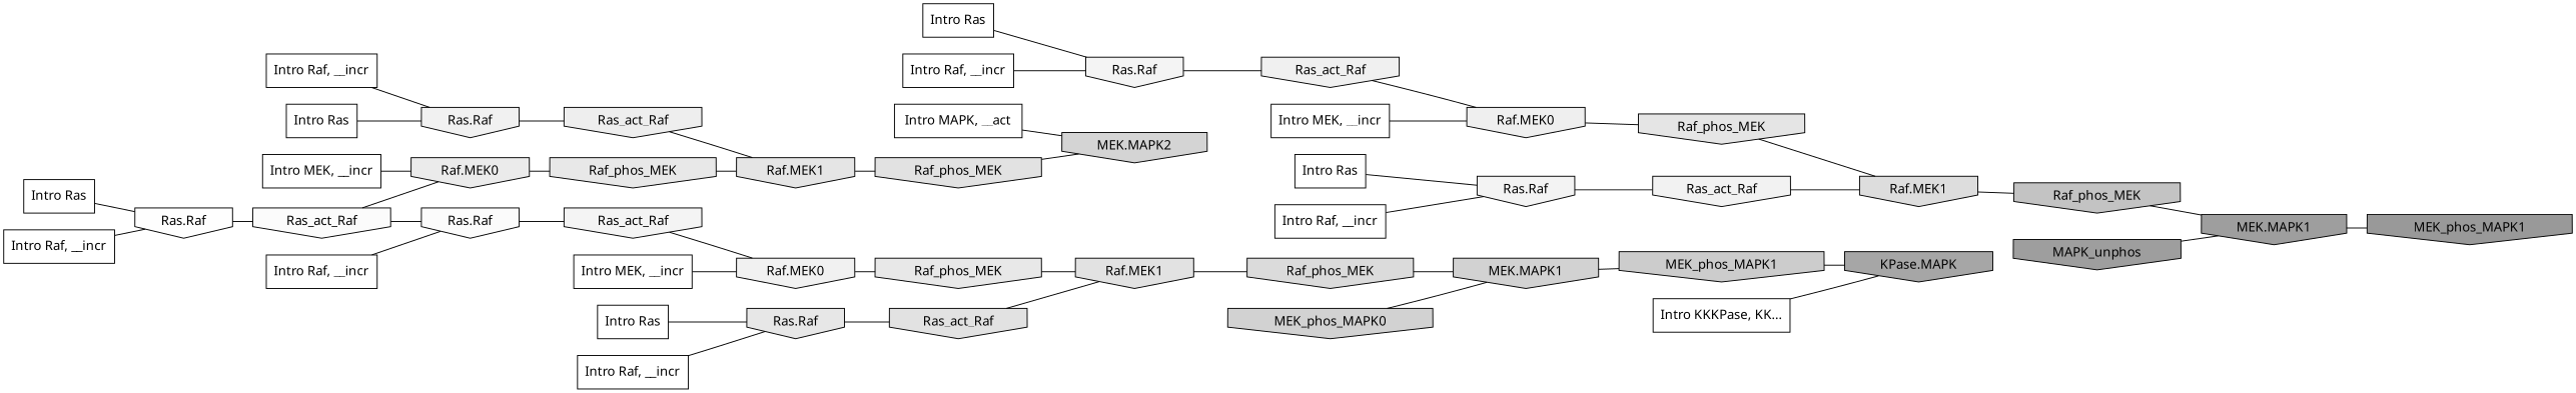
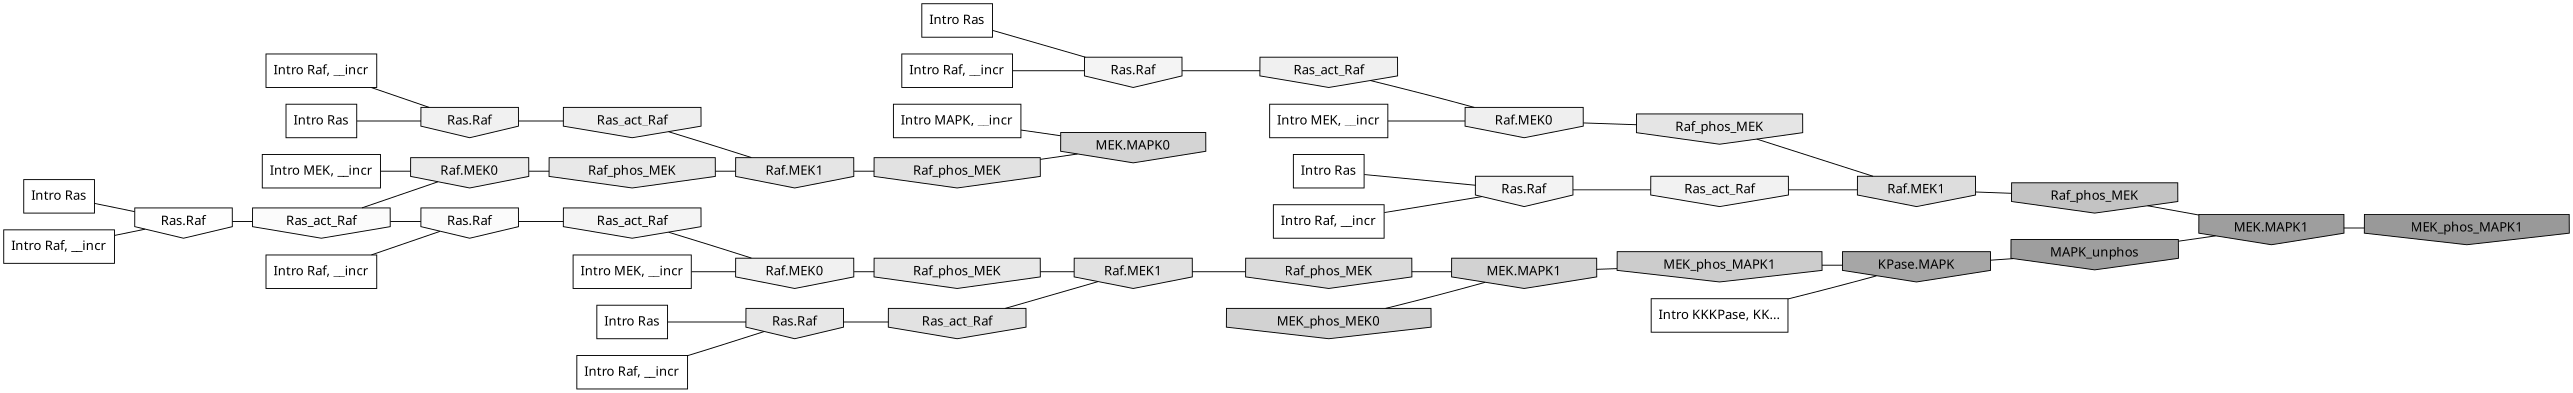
  digraph {
    rankdir=LR
    ranksep=0.30
    node [fillcolor="0.000 0.000 1.000" fontname="CMU Serif" shape=invhouse style=filled]
    edge [color="0.000 0.000 0.000" dir=none fontname="CMU Serif"]
    n1 [label="Intro Ras" shape=rectangle]
    n2 [fillcolor="0.000 0.000 0.955" label="Ras.Raf"]
    n3 [fillcolor="0.000 0.000 0.939" label=Ras_act_Raf]
    n4 [label="Intro Ras" shape=rectangle]
    n5 [fillcolor="0.000 0.000 0.993" label="Ras.Raf"]
    n6 [fillcolor="0.000 0.000 0.983" label=Ras_act_Raf]
    n7 [label="Intro Ras" shape=rectangle]
    n8 [fillcolor="0.000 0.000 0.953" label="Ras.Raf"]
    n9 [fillcolor="0.000 0.000 0.947" label=Ras_act_Raf]
    n10 [label="Intro Ras" shape=rectangle]
    n11 [fillcolor="0.000 0.000 0.903" label="Ras.Raf"]
    n12 [fillcolor="0.000 0.000 0.883" label=Ras_act_Raf]
    n13 [label="Intro Ras" shape=rectangle]
    n14 [fillcolor="0.000 0.000 0.944" label="Ras.Raf"]
    n15 [fillcolor="0.000 0.000 0.932" label=Ras_act_Raf]
    n16 [label="Intro Raf, __incr" shape=rectangle]
    n17 [label="Intro Raf, __incr" shape=rectangle]
    n18 [label="Intro Raf, __incr" shape=rectangle]
    n19 [label="Intro Raf, __incr" shape=rectangle]
    n20 [label="Intro Raf, __incr" shape=rectangle]
    n21 [label="Intro Raf, __incr" shape=rectangle]
    n22 [fillcolor="0.000 0.000 0.983" label="Ras.Raf"]
    n23 [fillcolor="0.000 0.000 0.957" label=Ras_act_Raf]
    n24 [label="Intro MEK, __incr" shape=rectangle]
    n25 [fillcolor="0.000 0.000 0.945" label="Raf.MEK0"]
    n26 [fillcolor="0.000 0.000 0.909" label=Raf_phos_MEK]
    n27 [label="Intro MEK, __incr" shape=rectangle]
    n28 [fillcolor="0.000 0.000 0.937" label="Raf.MEK0"]
    n29 [fillcolor="0.000 0.000 0.896" label=Raf_phos_MEK]
    n30 [label="Intro MEK, __incr" shape=rectangle]
    n31 [fillcolor="0.000 0.000 0.919" label="Raf.MEK0"]
    n32 [fillcolor="0.000 0.000 0.910" label=Raf_phos_MEK]
-   n33 [label="Intro MAPK, __act" shape=rectangle]
-   n34 [fillcolor="0.000 0.000 0.829" label="MEK.MAPK2"]
+   n33 [label="Intro MAPK, __incr" shape=rectangle]
+   n34 [fillcolor="0.000 0.000 0.829" label="MEK.MAPK0"]
    n35 [label="Intro KKKPase, KK..." shape=rectangle]
    n36 [fillcolor="0.000 0.000 0.652" label="KPase.MAPK"]
    n37 [fillcolor="0.000 0.000 0.620" label=MAPK_unphos]
    n38 [fillcolor="0.000 0.000 0.864" label="Raf.MEK1"]
    n39 [fillcolor="0.000 0.000 0.765" label=Raf_phos_MEK]
    n40 [fillcolor="0.000 0.000 0.883" label="Raf.MEK1"]
    n41 [fillcolor="0.000 0.000 0.898" label="Raf.MEK1"]
    n42 [fillcolor="0.000 0.000 0.884" label=Raf_phos_MEK]
    n43 [fillcolor="0.000 0.000 0.856" label=Raf_phos_MEK]
    n44 [fillcolor="0.000 0.000 0.821" label="MEK.MAPK1"]
    n45 [fillcolor="0.000 0.000 0.619" label="MEK.MAPK1"]
    n46 [fillcolor="0.000 0.000 0.798" label=MEK_phos_MAPK1]
-   n47 [fillcolor="0.000 0.000 0.822" label=MEK_phos_MAPK0]
+   n47 [fillcolor="0.000 0.000 0.822" label=MEK_phos_MEK0]
    n48 [fillcolor="0.000 0.000 0.600" label=MEK_phos_MAPK1]
    n1 -> n2
    n2 -> n3
    n3 -> n28
    n4 -> n5
    n5 -> n6
    n6 -> n22
    n6 -> n31
    n7 -> n8
    n8 -> n9
    n9 -> n38
    n10 -> n11
    n11 -> n12
    n12 -> n40
    n13 -> n14
    n14 -> n15
    n15 -> n41
    n16 -> n14
    n17 -> n8
    n18 -> n2
    n19 -> n5
    n20 -> n11
    n21 -> n22
    n22 -> n23
    n23 -> n25
    n24 -> n25
    n25 -> n26
    n26 -> n40
    n27 -> n28
    n28 -> n29
    n29 -> n38
    n30 -> n31
    n31 -> n32
    n32 -> n41
    n33 -> n34
    n35 -> n36
+   n36 -> n37
    n37 -> n45
    n38 -> n39
    n39 -> n45
    n40 -> n43
    n41 -> n42
    n42 -> n34
    n43 -> n44
    n44 -> n46
    n45 -> n48
    n46 -> n36
    n47 -> n44
  }
